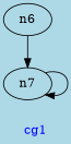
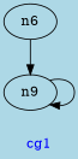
  digraph {
    bgcolor=lightblue
    fontcolor=blue
    label=cg1
    n6
-   n7
+   n7 [label=n9]
    n6 -> n7
    n7 -> n7
  }
